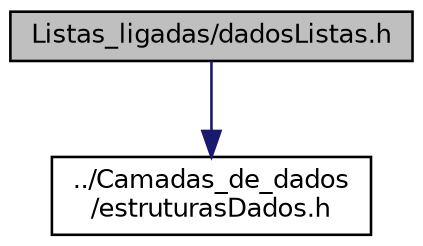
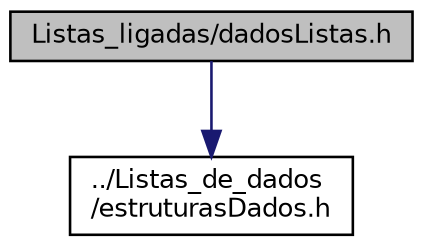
  digraph {
    node [color=black fontname=Helvetica fontsize=10 shape=record style=filled]
    n1 [fillcolor=grey75 fontcolor=black height=0.2 label="Listas_ligadas/dadosListas.h" width=0.4]
-   n2 [fillcolor=white height=0.2 label="../Camadas_de_dados\l/estruturasDados.h" width=0.4]
+   n2 [fillcolor=white height=0.2 label="../Listas_de_dados\l/estruturasDados.h" width=0.4]
    n1 -> n2 [color=midnightblue fontname=Helvetica fontsize=10 labelfontname=Helvetica labelfontsize=10 style=solid]
  }
